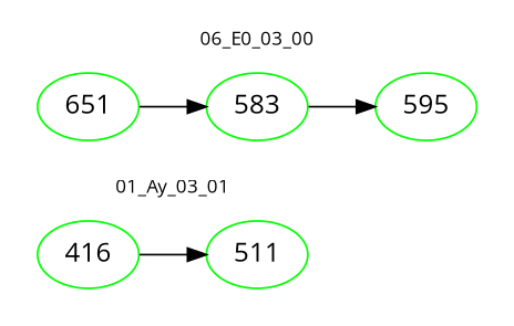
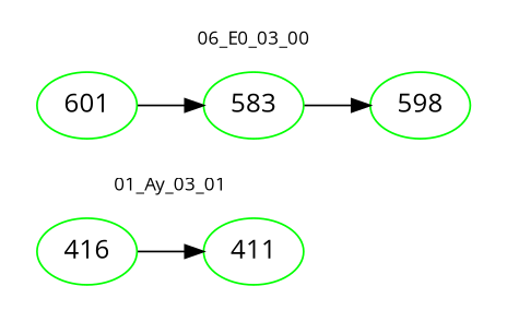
  digraph {
    fontname="Open Sans"
    rankdir=LR
    node [color=green fontname="Open Sans"]
    edge [color=black fontname="Open Sans"]
    n1 [label=416]
-   n2 [label=511]
-   n3 [label=651]
+   n2 [label=411]
+   n3 [label=601]
    n4 [label=583]
-   n5 [label=595]
+   n5 [label=598]
    subgraph cluster_1 {
      color=white
      fontsize=10
      label="01_Ay_03_01"
      n1
      n2
    }
    subgraph cluster_2 {
      color=white
      fontsize=10
      label="06_E0_03_00"
      n3
      n4
      n5
    }
    n1 -> n2
    n3 -> n4
    n4 -> n5
  }
